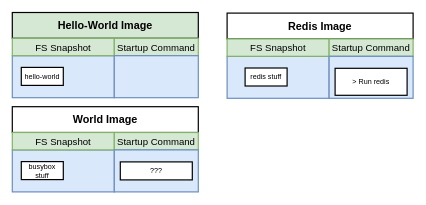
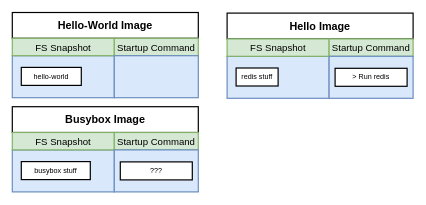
  <mxCell id="0" />
  <mxCell id="1" parent="0" />
  <mxCell id="2" value="" style="rounded=0;whiteSpace=wrap;html=1;strokeWidth=2;fontSize=14;align=center;fillColor=#dae8fc;strokeColor=#6c8ebf;" parent="1" vertex="1"><mxGeometry x="20" y="92" width="170" height="70" as="geometry" /></mxCell>
- <mxCell id="3" value="Hello-World Image" style="rounded=0;whiteSpace=wrap;html=1;strokeWidth=2;fontSize=18;align=center;fillColor=#d5e8d4;strokeColor=#000000;fontStyle=1;" parent="1" vertex="1"><mxGeometry x="20" y="20" width="310" height="43" as="geometry" /></mxCell>
- <mxCell id="4" value="hello-world" style="rounded=0;whiteSpace=wrap;html=1;strokeWidth=2;fontSize=12;align=center;" parent="1" vertex="1"><mxGeometry x="35" y="111.5" width="70" height="30" as="geometry" /></mxCell>
+ <mxCell id="3" value="Hello-World Image" style="rounded=0;whiteSpace=wrap;html=1;strokeWidth=2;fontSize=18;align=center;fillColor=#ffffff;strokeColor=#000000;fontStyle=1" parent="1" vertex="1"><mxGeometry x="20" y="20" width="310" height="43" as="geometry" /></mxCell>
+ <mxCell id="4" value="hello-world" style="rounded=0;whiteSpace=wrap;html=1;strokeWidth=2;fontSize=12;align=center;" parent="1" vertex="1"><mxGeometry x="35" y="111.5" width="100" height="30" as="geometry" /></mxCell>
  <mxCell id="5" value="FS Snapshot" style="rounded=0;whiteSpace=wrap;html=1;strokeWidth=2;fontSize=16;align=center;fillColor=#d5e8d4;strokeColor=#82b366;fontStyle=0" parent="1" vertex="1"><mxGeometry x="20" y="63" width="170" height="29" as="geometry" /></mxCell>
  <mxCell id="6" value="Startup Command" style="rounded=0;whiteSpace=wrap;html=1;strokeWidth=2;fontSize=16;align=center;fillColor=#d5e8d4;strokeColor=#82b366;fontStyle=0" parent="1" vertex="1"><mxGeometry x="190" y="63" width="140" height="29" as="geometry" /></mxCell>
  <mxCell id="7" value="" style="rounded=0;whiteSpace=wrap;html=1;strokeWidth=2;fontSize=14;align=center;fillColor=#dae8fc;strokeColor=#6c8ebf;" parent="1" vertex="1"><mxGeometry x="190" y="92" width="140" height="70" as="geometry" /></mxCell>
  <mxCell id="8" value="" style="rounded=0;whiteSpace=wrap;html=1;strokeWidth=2;fontSize=14;align=center;fillColor=#dae8fc;strokeColor=#6c8ebf;" parent="1" vertex="1"><mxGeometry x="20" y="249" width="170" height="70" as="geometry" /></mxCell>
- <mxCell id="9" value="World Image" style="rounded=0;whiteSpace=wrap;html=1;strokeWidth=2;fontSize=18;align=center;fillColor=#ffffff;strokeColor=#000000;fontStyle=1" parent="1" vertex="1"><mxGeometry x="20" y="177" width="310" height="43" as="geometry" /></mxCell>
- <mxCell id="10" value="busybox stuff" style="rounded=0;whiteSpace=wrap;html=1;strokeWidth=2;fontSize=12;align=center;" parent="1" vertex="1"><mxGeometry x="35" y="268.5" width="70" height="30" as="geometry" /></mxCell>
+ <mxCell id="9" value="Busybox Image" style="rounded=0;whiteSpace=wrap;html=1;strokeWidth=2;fontSize=18;align=center;fillColor=#ffffff;strokeColor=#000000;fontStyle=1" parent="1" vertex="1"><mxGeometry x="20" y="177" width="310" height="43" as="geometry" /></mxCell>
+ <mxCell id="10" value="busybox stuff" style="rounded=0;whiteSpace=wrap;html=1;strokeWidth=2;fontSize=12;align=center;" parent="1" vertex="1"><mxGeometry x="35" y="268.5" width="115" height="30" as="geometry" /></mxCell>
  <mxCell id="11" value="FS Snapshot" style="rounded=0;whiteSpace=wrap;html=1;strokeWidth=2;fontSize=16;align=center;fillColor=#d5e8d4;strokeColor=#82b366;fontStyle=0" parent="1" vertex="1"><mxGeometry x="20" y="220" width="170" height="29" as="geometry" /></mxCell>
  <mxCell id="12" value="Startup Command" style="rounded=0;whiteSpace=wrap;html=1;strokeWidth=2;fontSize=16;align=center;fillColor=#d5e8d4;strokeColor=#82b366;fontStyle=0" parent="1" vertex="1"><mxGeometry x="190" y="220" width="140" height="29" as="geometry" /></mxCell>
  <mxCell id="13" value="" style="rounded=0;whiteSpace=wrap;html=1;strokeWidth=2;fontSize=14;align=center;fillColor=#dae8fc;strokeColor=#6c8ebf;" parent="1" vertex="1"><mxGeometry x="190" y="249" width="140" height="70" as="geometry" /></mxCell>
  <mxCell id="14" value="???" style="rounded=0;whiteSpace=wrap;html=1;strokeWidth=2;fontSize=12;align=center;" parent="1" vertex="1"><mxGeometry x="200" y="269" width="120" height="30" as="geometry" /></mxCell>
  <mxCell id="15" value="" style="rounded=0;whiteSpace=wrap;html=1;strokeWidth=2;fontSize=14;align=center;fillColor=#dae8fc;strokeColor=#6c8ebf;" parent="1" vertex="1"><mxGeometry x="378" y="93" width="170" height="70" as="geometry" /></mxCell>
- <mxCell id="16" value="Redis Image" style="rounded=0;whiteSpace=wrap;html=1;strokeWidth=2;fontSize=18;align=center;fillColor=#ffffff;strokeColor=#000000;fontStyle=1" parent="1" vertex="1"><mxGeometry x="378" y="21" width="310" height="43" as="geometry" /></mxCell>
- <mxCell id="17" value="redis stuff" style="rounded=0;whiteSpace=wrap;html=1;strokeWidth=2;fontSize=12;align=center;" parent="1" vertex="1"><mxGeometry x="408" y="112.5" width="70" height="30" as="geometry" /></mxCell>
+ <mxCell id="16" value="Hello Image" style="rounded=0;whiteSpace=wrap;html=1;strokeWidth=2;fontSize=18;align=center;fillColor=#ffffff;strokeColor=#000000;fontStyle=1" parent="1" vertex="1"><mxGeometry x="378" y="21" width="310" height="43" as="geometry" /></mxCell>
+ <mxCell id="17" value="redis stuff" style="rounded=0;whiteSpace=wrap;html=1;strokeWidth=2;fontSize=12;align=center;" parent="1" vertex="1"><mxGeometry x="393" y="112.5" width="70" height="30" as="geometry" /></mxCell>
  <mxCell id="18" value="FS Snapshot" style="rounded=0;whiteSpace=wrap;html=1;strokeWidth=2;fontSize=16;align=center;fillColor=#d5e8d4;strokeColor=#82b366;fontStyle=0" parent="1" vertex="1"><mxGeometry x="378" y="64" width="170" height="29" as="geometry" /></mxCell>
  <mxCell id="19" value="Startup Command" style="rounded=0;whiteSpace=wrap;html=1;strokeWidth=2;fontSize=16;align=center;fillColor=#d5e8d4;strokeColor=#82b366;fontStyle=0" parent="1" vertex="1"><mxGeometry x="548" y="64" width="140" height="29" as="geometry" /></mxCell>
  <mxCell id="20" value="" style="rounded=0;whiteSpace=wrap;html=1;strokeWidth=2;fontSize=14;align=center;fillColor=#dae8fc;strokeColor=#6c8ebf;" parent="1" vertex="1"><mxGeometry x="548" y="93" width="140" height="70" as="geometry" /></mxCell>
- <mxCell id="21" value="&amp;gt; Run redis" style="rounded=0;whiteSpace=wrap;html=1;strokeWidth=2;fontSize=12;align=center;" parent="1" vertex="1"><mxGeometry x="558" y="113" width="120" height="45" as="geometry" /></mxCell>
+ <mxCell id="21" value="&amp;gt; Run redis" style="rounded=0;whiteSpace=wrap;html=1;strokeWidth=2;fontSize=12;align=center;" parent="1" vertex="1"><mxGeometry x="558" y="113" width="120" height="30" as="geometry" /></mxCell>
